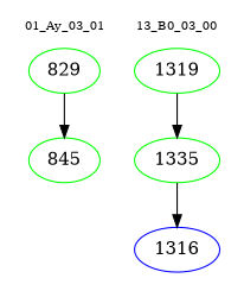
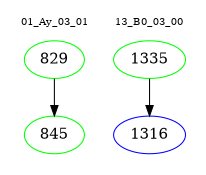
  digraph {
    node [color=green]
    edge [color=black]
    n1 [label=829]
    n2 [label=845]
-   n3 [label=1319]
    n4 [color=blue label=1316]
    n5 [label=1335]
    subgraph cluster_1 {
      color=white
      fontsize=10
      label="01_Ay_03_01"
      n1
      n2
    }
    subgraph cluster_2 {
      color=white
      fontsize=10
      label="13_B0_03_00"
-     n3
      n4
      n5
    }
    n1 -> n2
-   n3 -> n5
    n5 -> n4
  }
